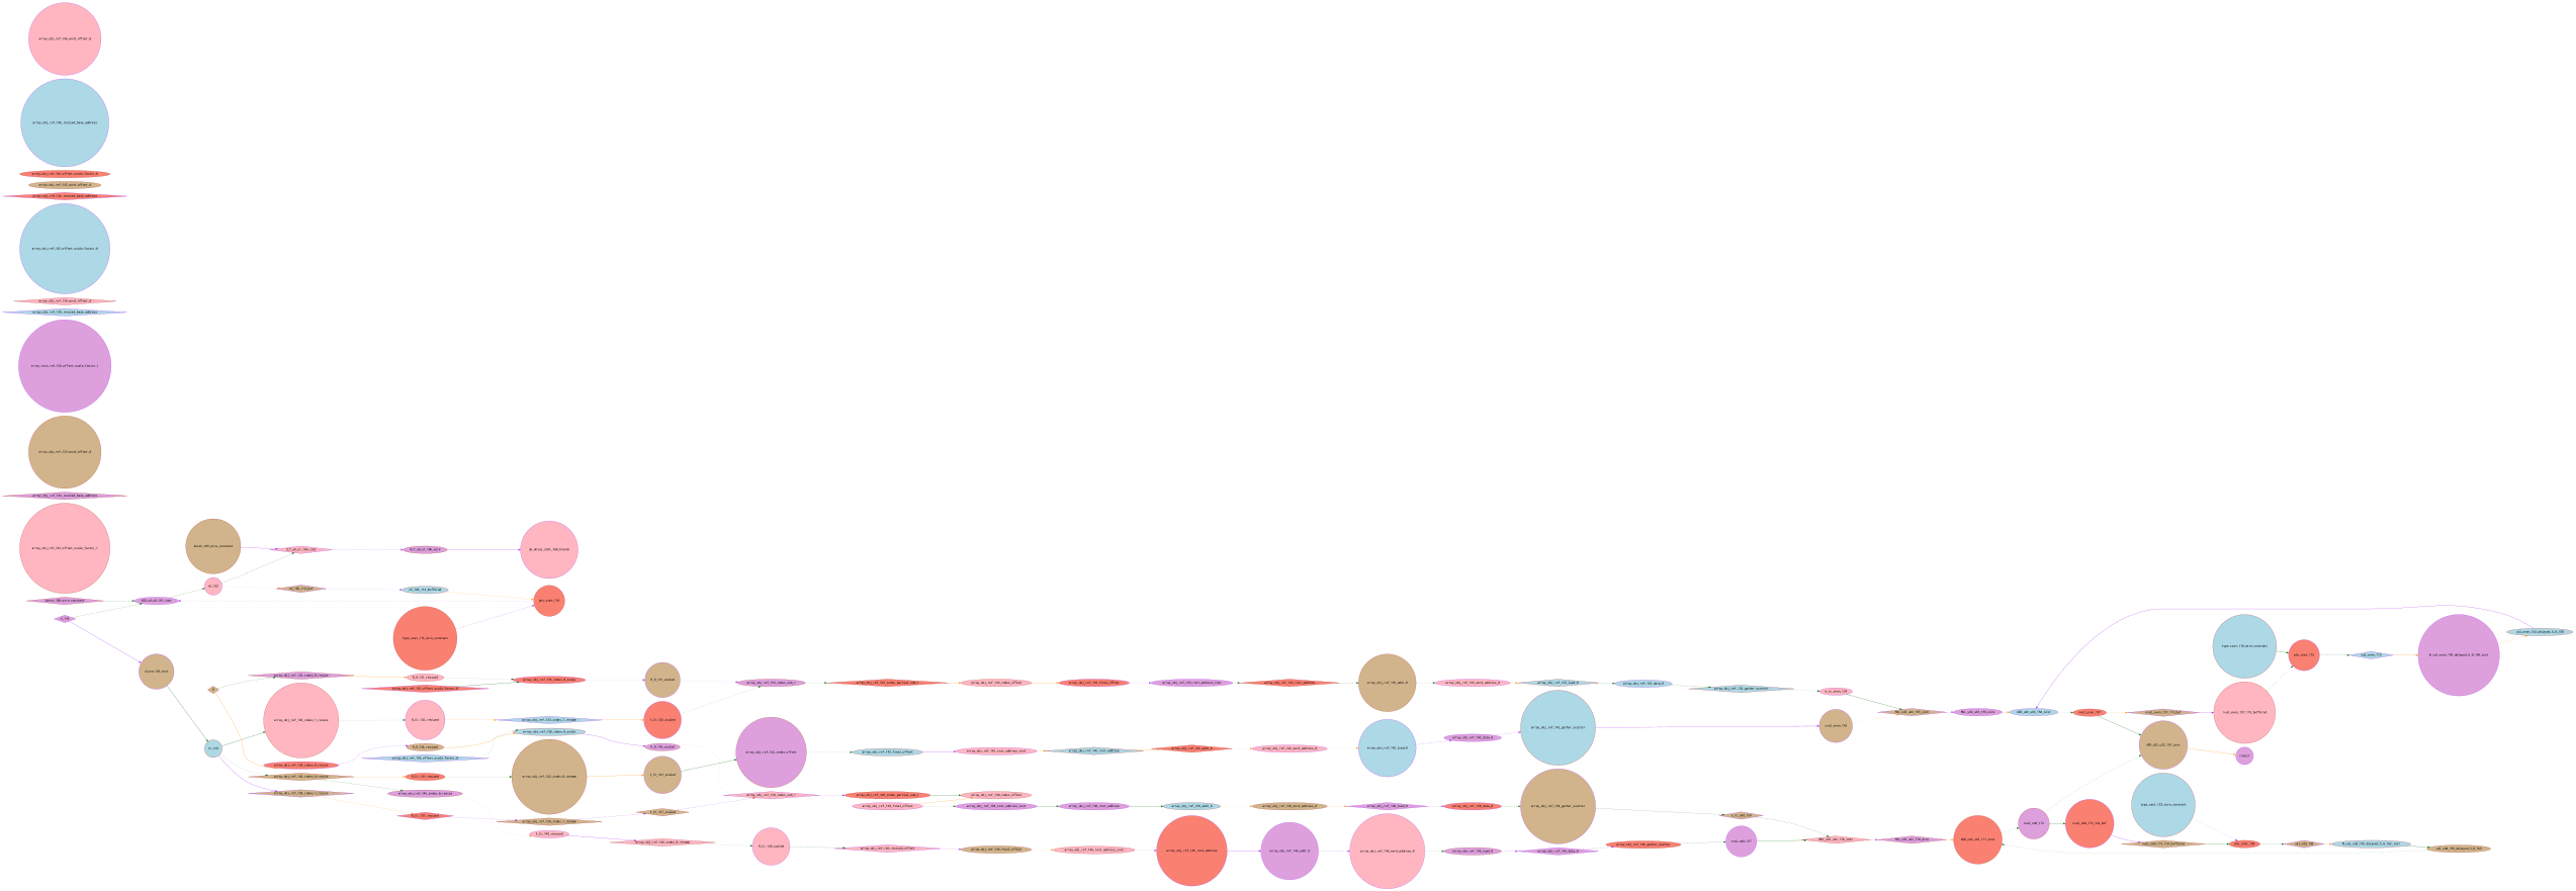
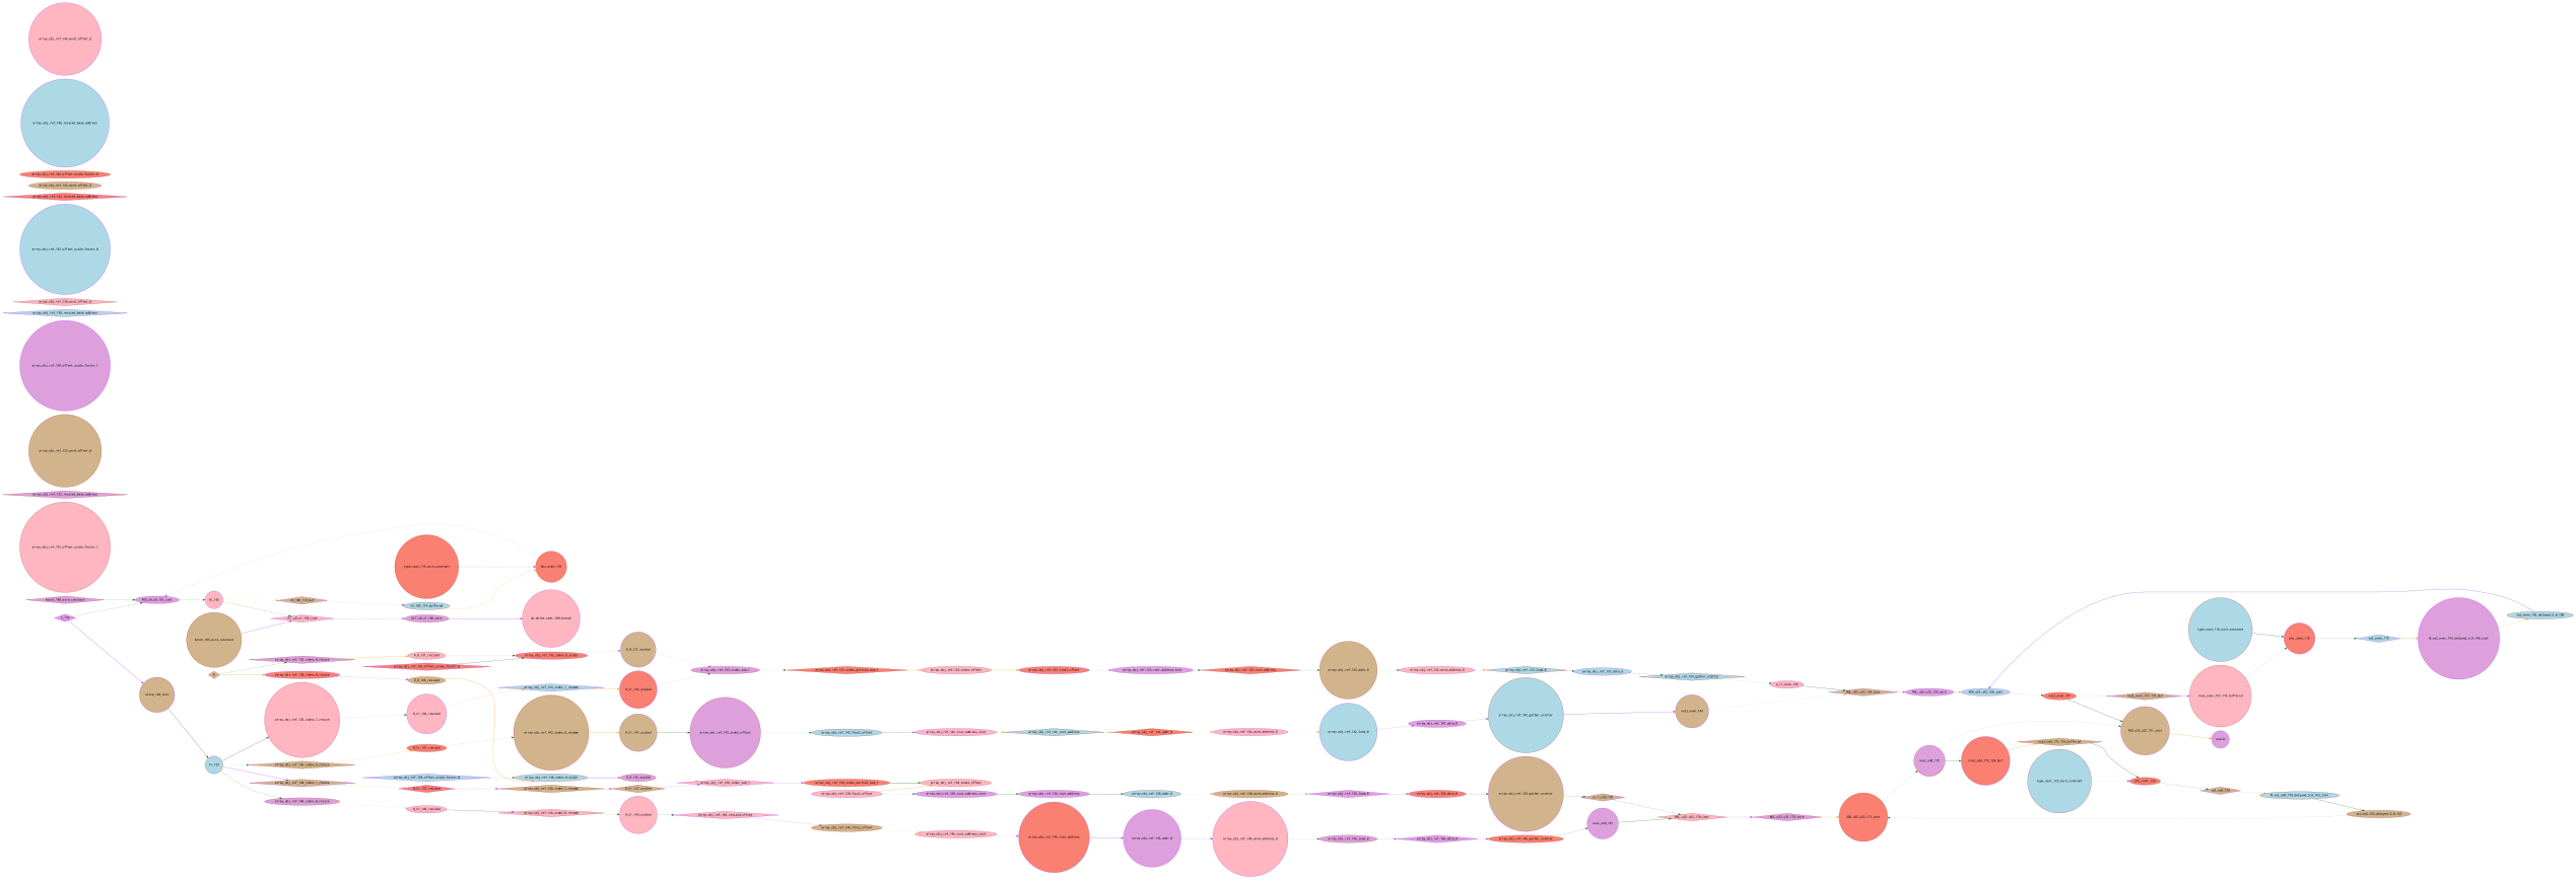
  digraph {
    fontname="Roboto Mono"
    rankdir=LR
    node [color=purple fillcolor=tan fontname="Roboto Mono" shape=ellipse style=filled]
    edge [color=darkgreen fontname="Roboto Mono" style=dashed]
    C_110 [fillcolor=plum shape=diamond]
    ADD_u8_u8_181_inst [fillcolor=plum]
    slice_128_inst [shape=circle]
    nC_182 [fillcolor=lightpink shape=circle]
    Cr_129 [color=brown fillcolor=lightblue shape=circle]
    array_obj_ref_133_index_1_resize [color=brown fillcolor=lightpink shape=circle]
    array_obj_ref_138_index_1_resize [shape=diamond]
    array_obj_ref_142_index_0_resize [color=brown shape=diamond]
    array_obj_ref_146_index_0_resize [color=brown fillcolor=plum]
    R_Cr_132_resized [fillcolor=lightpink shape=circle]
    R_Cr_137_resized [fillcolor=salmon shape=diamond]
    R_Cr_141_resized [color=brown fillcolor=salmon]
    R_Cr_145_resized [fillcolor=lightpink]
    MUL_u32_u32_155_wire [fillcolor=plum]
    ADD_u32_u32_156_inst [fillcolor=lightblue]
    nval_even_157 [color=brown fillcolor=salmon]
    MUL_u32_u32_170_wire [color=brown fillcolor=plum shape=diamond]
    ADD_u32_u32_171_inst [color=brown fillcolor=salmon shape=circle]
    nval_odd_172 [color=brown fillcolor=plum shape=circle]
    array_obj_ref_133_index_1_rename [fillcolor=lightblue shape=diamond]
    R_Cr_132_scaled [fillcolor=salmon shape=circle]
    array_obj_ref_133_index_sum_1 [color=brown fillcolor=plum]
    array_obj_ref_133_index_partial_sum_1 [color=brown fillcolor=salmon shape=diamond]
    array_obj_ref_138_index_1_rename [color=brown shape=diamond]
    R_Cr_137_scaled [color=brown shape=diamond]
    array_obj_ref_138_index_sum_1 [fillcolor=lightpink shape=diamond]
    array_obj_ref_138_index_partial_sum_1 [color=brown fillcolor=salmon]
    array_obj_ref_142_index_0_rename [color=brown shape=circle]
    R_Cr_141_scaled [shape=circle]
    array_obj_ref_142_index_offset [color=brown fillcolor=plum shape=circle]
    array_obj_ref_142_final_offset [color=brown fillcolor=lightblue]
    array_obj_ref_146_index_0_rename [color=brown fillcolor=lightpink shape=diamond]
    R_Cr_145_scaled [fillcolor=lightpink shape=circle]
    n34 [fillcolor=lightpink label=array_obj_ref_146_resized_offset shape=diamond]
    array_obj_ref_146_final_offset [color=brown]
    R_R_131_resized [color=brown fillcolor=lightpink]
    array_obj_ref_133_index_0_scale [fillcolor=salmon]
    R_R_131_scaled [shape=circle]
    R_R_136_resized [color=brown]
    array_obj_ref_138_index_0_scale [color=brown fillcolor=lightblue]
    R_R_136_scaled [color=brown fillcolor=plum]
    ULT_u8_u1_186_wire [color=brown fillcolor=plum]
    do_while_stmt_108_branch [fillcolor=lightpink shape=circle]
    a_rc_even_134 [fillcolor=lightpink]
    MUL_u32_u32_155_inst [shape=diamond]
    a_rc_odd_139 [shape=diamond]
    MUL_u32_u32_170_inst [color=brown fillcolor=lightpink shape=diamond]
    array_obj_ref_133_data_0 [fillcolor=lightblue]
    array_obj_ref_133_gather_scatter [color=brown fillcolor=lightblue shape=diamond]
    array_obj_ref_133_final_offset [fillcolor=salmon]
    array_obj_ref_133_root_address_inst [fillcolor=plum]
    array_obj_ref_133_root_address [color=brown fillcolor=salmon shape=diamond]
    array_obj_ref_133_index_offset [color=brown fillcolor=lightpink]
    array_obj_ref_133_offset_scale_factor_0 [fillcolor=salmon shape=diamond]
    array_obj_ref_133_offset_scale_factor_1 [color=brown fillcolor=lightpink shape=circle]
    array_obj_ref_133_resized_base_address [color=brown fillcolor=plum shape=diamond]
    array_obj_ref_133_addr_0 [color=brown shape=circle]
    array_obj_ref_133_word_address_0 [fillcolor=lightpink]
    array_obj_ref_133_load_0 [color=brown fillcolor=lightblue shape=diamond]
    array_obj_ref_133_word_offset_0 [color=brown shape=circle]
    array_obj_ref_138_data_0 [fillcolor=salmon]
    array_obj_ref_138_gather_scatter [shape=circle]
    array_obj_ref_138_final_offset [fillcolor=lightpink]
    array_obj_ref_138_root_address_inst [fillcolor=plum]
    array_obj_ref_138_index_offset [color=brown fillcolor=lightpink]
    array_obj_ref_138_root_address [fillcolor=plum]
    array_obj_ref_138_offset_scale_factor_0 [fillcolor=lightblue shape=diamond]
-   array_obj_ref_138_offset_scale_factor_1 [fillcolor=plum shape=circle label=array_root_ref_138_offset_scale_factor_1]
+   array_obj_ref_138_offset_scale_factor_1 [fillcolor=plum shape=circle]
    array_obj_ref_138_resized_base_address [fillcolor=lightblue shape=diamond]
    array_obj_ref_138_addr_0 [color=brown fillcolor=lightblue]
    array_obj_ref_138_word_address_0 [color=brown]
    array_obj_ref_138_load_0 [fillcolor=plum shape=diamond]
    array_obj_ref_138_word_offset_0 [color=brown fillcolor=lightpink shape=diamond]
    array_obj_ref_142_data_0 [fillcolor=plum]
    array_obj_ref_142_gather_scatter [color=brown fillcolor=lightblue shape=circle]
    xval_even_143 [shape=circle]
    array_obj_ref_142_root_address_inst [fillcolor=lightpink]
    array_obj_ref_142_root_address [color=brown fillcolor=lightblue shape=diamond]
    array_obj_ref_142_offset_scale_factor_0 [fillcolor=lightblue shape=circle]
    array_obj_ref_142_resized_base_address [fillcolor=salmon shape=diamond]
    array_obj_ref_142_addr_0 [color=brown fillcolor=salmon shape=diamond]
    array_obj_ref_142_word_address_0 [fillcolor=lightpink]
    array_obj_ref_142_load_0 [fillcolor=lightblue shape=circle]
    array_obj_ref_142_word_offset_0 [color=brown]
    array_obj_ref_146_data_0 [fillcolor=plum shape=diamond]
    array_obj_ref_146_gather_scatter [color=brown fillcolor=salmon]
    xval_odd_147 [fillcolor=plum shape=circle]
    array_obj_ref_146_root_address_inst [color=brown fillcolor=lightpink]
    array_obj_ref_146_root_address [fillcolor=salmon shape=circle]
    array_obj_ref_146_offset_scale_factor_0 [color=brown fillcolor=salmon]
    array_obj_ref_146_resized_base_address [fillcolor=lightblue shape=circle]
    array_obj_ref_146_addr_0 [fillcolor=plum shape=circle]
    array_obj_ref_146_word_address_0 [fillcolor=lightpink shape=circle]
    array_obj_ref_146_load_0 [color=brown fillcolor=plum]
    array_obj_ref_146_word_offset_0 [fillcolor=lightpink shape=circle]
    konst_180_wire_constant [color=brown fillcolor=plum shape=diamond]
    konst_185_wire_constant [color=brown shape=circle]
    ULT_u8_u1_186_inst [fillcolor=lightpink shape=diamond]
    nC_182_114_buf [shape=diamond]
    nC_182_114_buffered [color=brown fillcolor=lightblue]
    phi_stmt_110 [color=brown fillcolor=salmon shape=circle]
    ADD_u32_u32_191_inst [shape=circle]
    nval_even_157_119_buf [shape=diamond]
    result [fillcolor=plum shape=circle]
    nval_even_157_119_buffered [color=brown fillcolor=lightpink shape=circle]
    phi_stmt_115 [fillcolor=salmon shape=circle]
    val_even_115 [fillcolor=lightblue shape=diamond]
    nval_odd_172_124_buf [fillcolor=salmon shape=circle]
    nval_odd_172_124_buffered [color=brown shape=diamond]
    phi_stmt_120 [color=brown fillcolor=salmon]
    val_odd_120 [shape=diamond]
    type_cast_113_wire_constant [color=brown fillcolor=salmon shape=circle]
    type_cast_118_wire_constant [color=brown fillcolor=lightblue shape=circle]
    type_cast_123_wire_constant [color=brown fillcolor=lightblue shape=circle]
    W_val_even_143_delayed_5_0_148_inst [fillcolor=plum shape=circle]
    val_even_143_delayed_5_0_150 [color=brown fillcolor=lightblue]
    W_val_odd_155_delayed_5_0_163_inst [color=brown fillcolor=lightblue]
    val_odd_155_delayed_5_0_165 [color=brown]
    array_obj_ref_133_index_0_resize [color=brown fillcolor=plum shape=diamond]
    R [color=brown shape=diamond]
    array_obj_ref_138_index_0_resize [fillcolor=salmon]
    C_110 -> ADD_u8_u8_181_inst
    C_110 -> slice_128_inst [color=purple style=solid]
    ADD_u8_u8_181_inst -> nC_182
    slice_128_inst -> Cr_129 [style=solid]
    nC_182 -> ULT_u8_u1_186_inst
    nC_182 -> nC_182_114_buf [color=darkorange style=dotted]
    Cr_129 -> array_obj_ref_133_index_1_resize [style=solid]
    Cr_129 -> array_obj_ref_138_index_1_resize [color=purple style=solid]
    Cr_129 -> array_obj_ref_142_index_0_resize [style=dotted]
-   array_obj_ref_142_index_0_resize -> array_obj_ref_146_index_0_resize
+   Cr_129 -> array_obj_ref_146_index_0_resize
    array_obj_ref_133_index_1_resize -> R_Cr_132_resized [style=dotted]
    array_obj_ref_138_index_1_resize -> R_Cr_137_resized [color=darkorange]
    array_obj_ref_142_index_0_resize -> R_Cr_141_resized [color=darkorange]
    array_obj_ref_146_index_0_resize -> R_Cr_145_resized [color=darkorange style=dotted]
    R_Cr_132_resized -> array_obj_ref_133_index_1_rename [color=darkorange]
    R_Cr_137_resized -> array_obj_ref_138_index_1_rename [color=purple]
    R_Cr_141_resized -> array_obj_ref_142_index_0_rename [style=dotted]
    R_Cr_145_resized -> array_obj_ref_146_index_0_rename [color=purple style=solid]
    MUL_u32_u32_155_wire -> ADD_u32_u32_156_inst [color=darkorange style=solid]
    ADD_u32_u32_156_inst -> nval_even_157 [style=dotted]
    nval_even_157 -> ADD_u32_u32_191_inst [style=solid]
    nval_even_157 -> nval_even_157_119_buf [color=darkorange]
    MUL_u32_u32_170_wire -> ADD_u32_u32_171_inst [color=darkorange]
    ADD_u32_u32_171_inst -> nval_odd_172 [style=dotted]
    nval_odd_172 -> ADD_u32_u32_191_inst [style=dotted]
    nval_odd_172 -> nval_odd_172_124_buf [style=solid]
    array_obj_ref_133_index_1_rename -> R_Cr_132_scaled [color=darkorange style=solid]
    R_Cr_132_scaled -> array_obj_ref_133_index_sum_1 [style=dotted]
    array_obj_ref_133_index_sum_1 -> array_obj_ref_133_index_partial_sum_1 [style=dotted]
    array_obj_ref_133_index_partial_sum_1 -> array_obj_ref_133_index_offset [color=darkorange style=solid]
    array_obj_ref_138_index_1_rename -> R_Cr_137_scaled [color=purple]
    R_Cr_137_scaled -> array_obj_ref_138_index_sum_1 [color=purple]
    array_obj_ref_138_index_sum_1 -> array_obj_ref_138_index_partial_sum_1 [color=purple]
    array_obj_ref_138_index_partial_sum_1 -> array_obj_ref_138_index_offset [style=solid]
    array_obj_ref_142_index_0_rename -> R_Cr_141_scaled [color=darkorange style=solid]
    R_Cr_141_scaled -> array_obj_ref_142_index_offset [style=solid]
    array_obj_ref_142_index_offset -> array_obj_ref_142_final_offset [style=dotted]
    array_obj_ref_142_final_offset -> array_obj_ref_142_root_address_inst [color=purple style=solid]
    array_obj_ref_146_index_0_rename -> R_Cr_145_scaled [style=dotted]
    R_Cr_145_scaled -> n34
    n34 -> array_obj_ref_146_final_offset [color=purple]
    array_obj_ref_146_final_offset -> array_obj_ref_146_root_address_inst [color=darkorange style=dotted]
    R_R_131_resized -> array_obj_ref_133_index_0_scale [style=dotted]
    array_obj_ref_133_index_0_scale -> R_R_131_scaled [color=purple style=dotted]
    R_R_131_scaled -> array_obj_ref_133_index_sum_1 [color=purple style=dotted]
    R_R_136_resized -> array_obj_ref_138_index_0_scale [color=darkorange style=solid]
    array_obj_ref_138_index_0_scale -> R_R_136_scaled [color=purple style=solid]
    R_R_136_scaled -> array_obj_ref_138_index_sum_1 [color=darkorange style=dotted]
    ULT_u8_u1_186_wire -> do_while_stmt_108_branch [color=purple style=solid]
    a_rc_even_134 -> MUL_u32_u32_155_inst [style=solid]
    MUL_u32_u32_155_inst -> MUL_u32_u32_155_wire [color=purple]
    a_rc_odd_139 -> MUL_u32_u32_170_inst
    MUL_u32_u32_170_inst -> MUL_u32_u32_170_wire [color=purple]
    array_obj_ref_133_data_0 -> array_obj_ref_133_gather_scatter
    array_obj_ref_133_gather_scatter -> a_rc_even_134 [style=dotted]
    array_obj_ref_133_final_offset -> array_obj_ref_133_root_address_inst [color=purple style=dotted]
    array_obj_ref_133_root_address_inst -> array_obj_ref_133_root_address
    array_obj_ref_133_root_address -> array_obj_ref_133_addr_0
    array_obj_ref_133_index_offset -> array_obj_ref_133_final_offset [color=darkorange style=solid]
    array_obj_ref_133_offset_scale_factor_0 -> array_obj_ref_133_index_0_scale [style=solid]
    array_obj_ref_133_addr_0 -> array_obj_ref_133_word_address_0 [style=dotted]
    array_obj_ref_133_word_address_0 -> array_obj_ref_133_load_0 [color=darkorange]
    array_obj_ref_133_load_0 -> array_obj_ref_133_data_0
    array_obj_ref_138_data_0 -> array_obj_ref_138_gather_scatter
    array_obj_ref_138_gather_scatter -> a_rc_odd_139
    array_obj_ref_138_final_offset -> array_obj_ref_138_root_address_inst [style=dotted]
    array_obj_ref_138_final_offset -> array_obj_ref_138_index_offset [color=darkorange style=solid]
    array_obj_ref_138_root_address_inst -> array_obj_ref_138_root_address [style=solid]
    array_obj_ref_138_root_address -> array_obj_ref_138_addr_0 [style=solid]
    array_obj_ref_138_offset_scale_factor_0 -> array_obj_ref_138_index_0_scale [style=dotted]
    array_obj_ref_138_addr_0 -> array_obj_ref_138_word_address_0 [color=darkorange style=dotted]
    array_obj_ref_138_word_address_0 -> array_obj_ref_138_load_0 [color=darkorange]
    array_obj_ref_138_load_0 -> array_obj_ref_138_data_0 [color=purple]
    array_obj_ref_142_data_0 -> array_obj_ref_142_gather_scatter [color=purple]
    array_obj_ref_142_gather_scatter -> xval_even_143 [color=purple style=solid]
    xval_even_143 -> MUL_u32_u32_155_inst [color=darkorange style=dotted]
    array_obj_ref_142_root_address_inst -> array_obj_ref_142_root_address [color=darkorange]
    array_obj_ref_142_root_address -> array_obj_ref_142_addr_0 [color=darkorange style=solid]
    array_obj_ref_142_addr_0 -> array_obj_ref_142_word_address_0 [color=darkorange style=dotted]
    array_obj_ref_142_word_address_0 -> array_obj_ref_142_load_0 [color=darkorange style=dotted]
    array_obj_ref_142_load_0 -> array_obj_ref_142_data_0 [color=purple]
    array_obj_ref_146_data_0 -> array_obj_ref_146_gather_scatter [color=purple]
    array_obj_ref_146_gather_scatter -> xval_odd_147
    xval_odd_147 -> MUL_u32_u32_170_inst [style=solid]
    array_obj_ref_146_root_address_inst -> array_obj_ref_146_root_address [color=purple style=dotted]
    array_obj_ref_146_root_address -> array_obj_ref_146_addr_0 [color=purple style=solid]
    array_obj_ref_146_addr_0 -> array_obj_ref_146_word_address_0 [color=purple]
    array_obj_ref_146_word_address_0 -> array_obj_ref_146_load_0 [style=dotted]
    array_obj_ref_146_load_0 -> array_obj_ref_146_data_0 [color=purple]
    konst_180_wire_constant -> ADD_u8_u8_181_inst
    konst_185_wire_constant -> ULT_u8_u1_186_inst [color=purple style=solid]
    ULT_u8_u1_186_inst -> ULT_u8_u1_186_wire [color=purple]
    nC_182_114_buf -> nC_182_114_buffered [color=purple style=dotted]
    nC_182_114_buffered -> phi_stmt_110 [color=darkorange]
    phi_stmt_110 -> ADD_u8_u8_181_inst [color=purple style=dotted]
    ADD_u32_u32_191_inst -> result [color=darkorange style=solid]
    nval_even_157_119_buf -> nval_even_157_119_buffered [color=purple style=solid]
    nval_even_157_119_buffered -> phi_stmt_115 [style=dotted]
    phi_stmt_115 -> val_even_115
    val_even_115 -> W_val_even_143_delayed_5_0_148_inst [color=darkorange style=solid]
-   nval_odd_172_124_buf -> nval_odd_172_124_buffered [color=purple style=solid]
+   nval_odd_172_124_buf -> nval_odd_172_124_buffered [color=darkorange style=solid]
    nval_odd_172_124_buffered -> phi_stmt_120 [style=solid]
    phi_stmt_120 -> val_odd_120
    val_odd_120 -> W_val_odd_155_delayed_5_0_163_inst [color=darkorange]
    type_cast_113_wire_constant -> phi_stmt_110 [color=purple]
    type_cast_118_wire_constant -> phi_stmt_115 [style=solid]
    type_cast_123_wire_constant -> phi_stmt_120 [color=purple style=dotted]
    W_val_even_143_delayed_5_0_148_inst -> val_even_143_delayed_5_0_150 [color=darkorange]
    val_even_143_delayed_5_0_150 -> ADD_u32_u32_156_inst [color=purple style=solid]
    W_val_odd_155_delayed_5_0_163_inst -> val_odd_155_delayed_5_0_165 [style=solid]
    val_odd_155_delayed_5_0_165 -> ADD_u32_u32_171_inst [style=dotted]
    array_obj_ref_133_index_0_resize -> R_R_131_resized [color=darkorange style=solid]
    R -> array_obj_ref_133_index_0_resize
    R -> array_obj_ref_138_index_0_resize [color=darkorange style=solid]
    array_obj_ref_138_index_0_resize -> R_R_136_resized [color=purple]
  }
